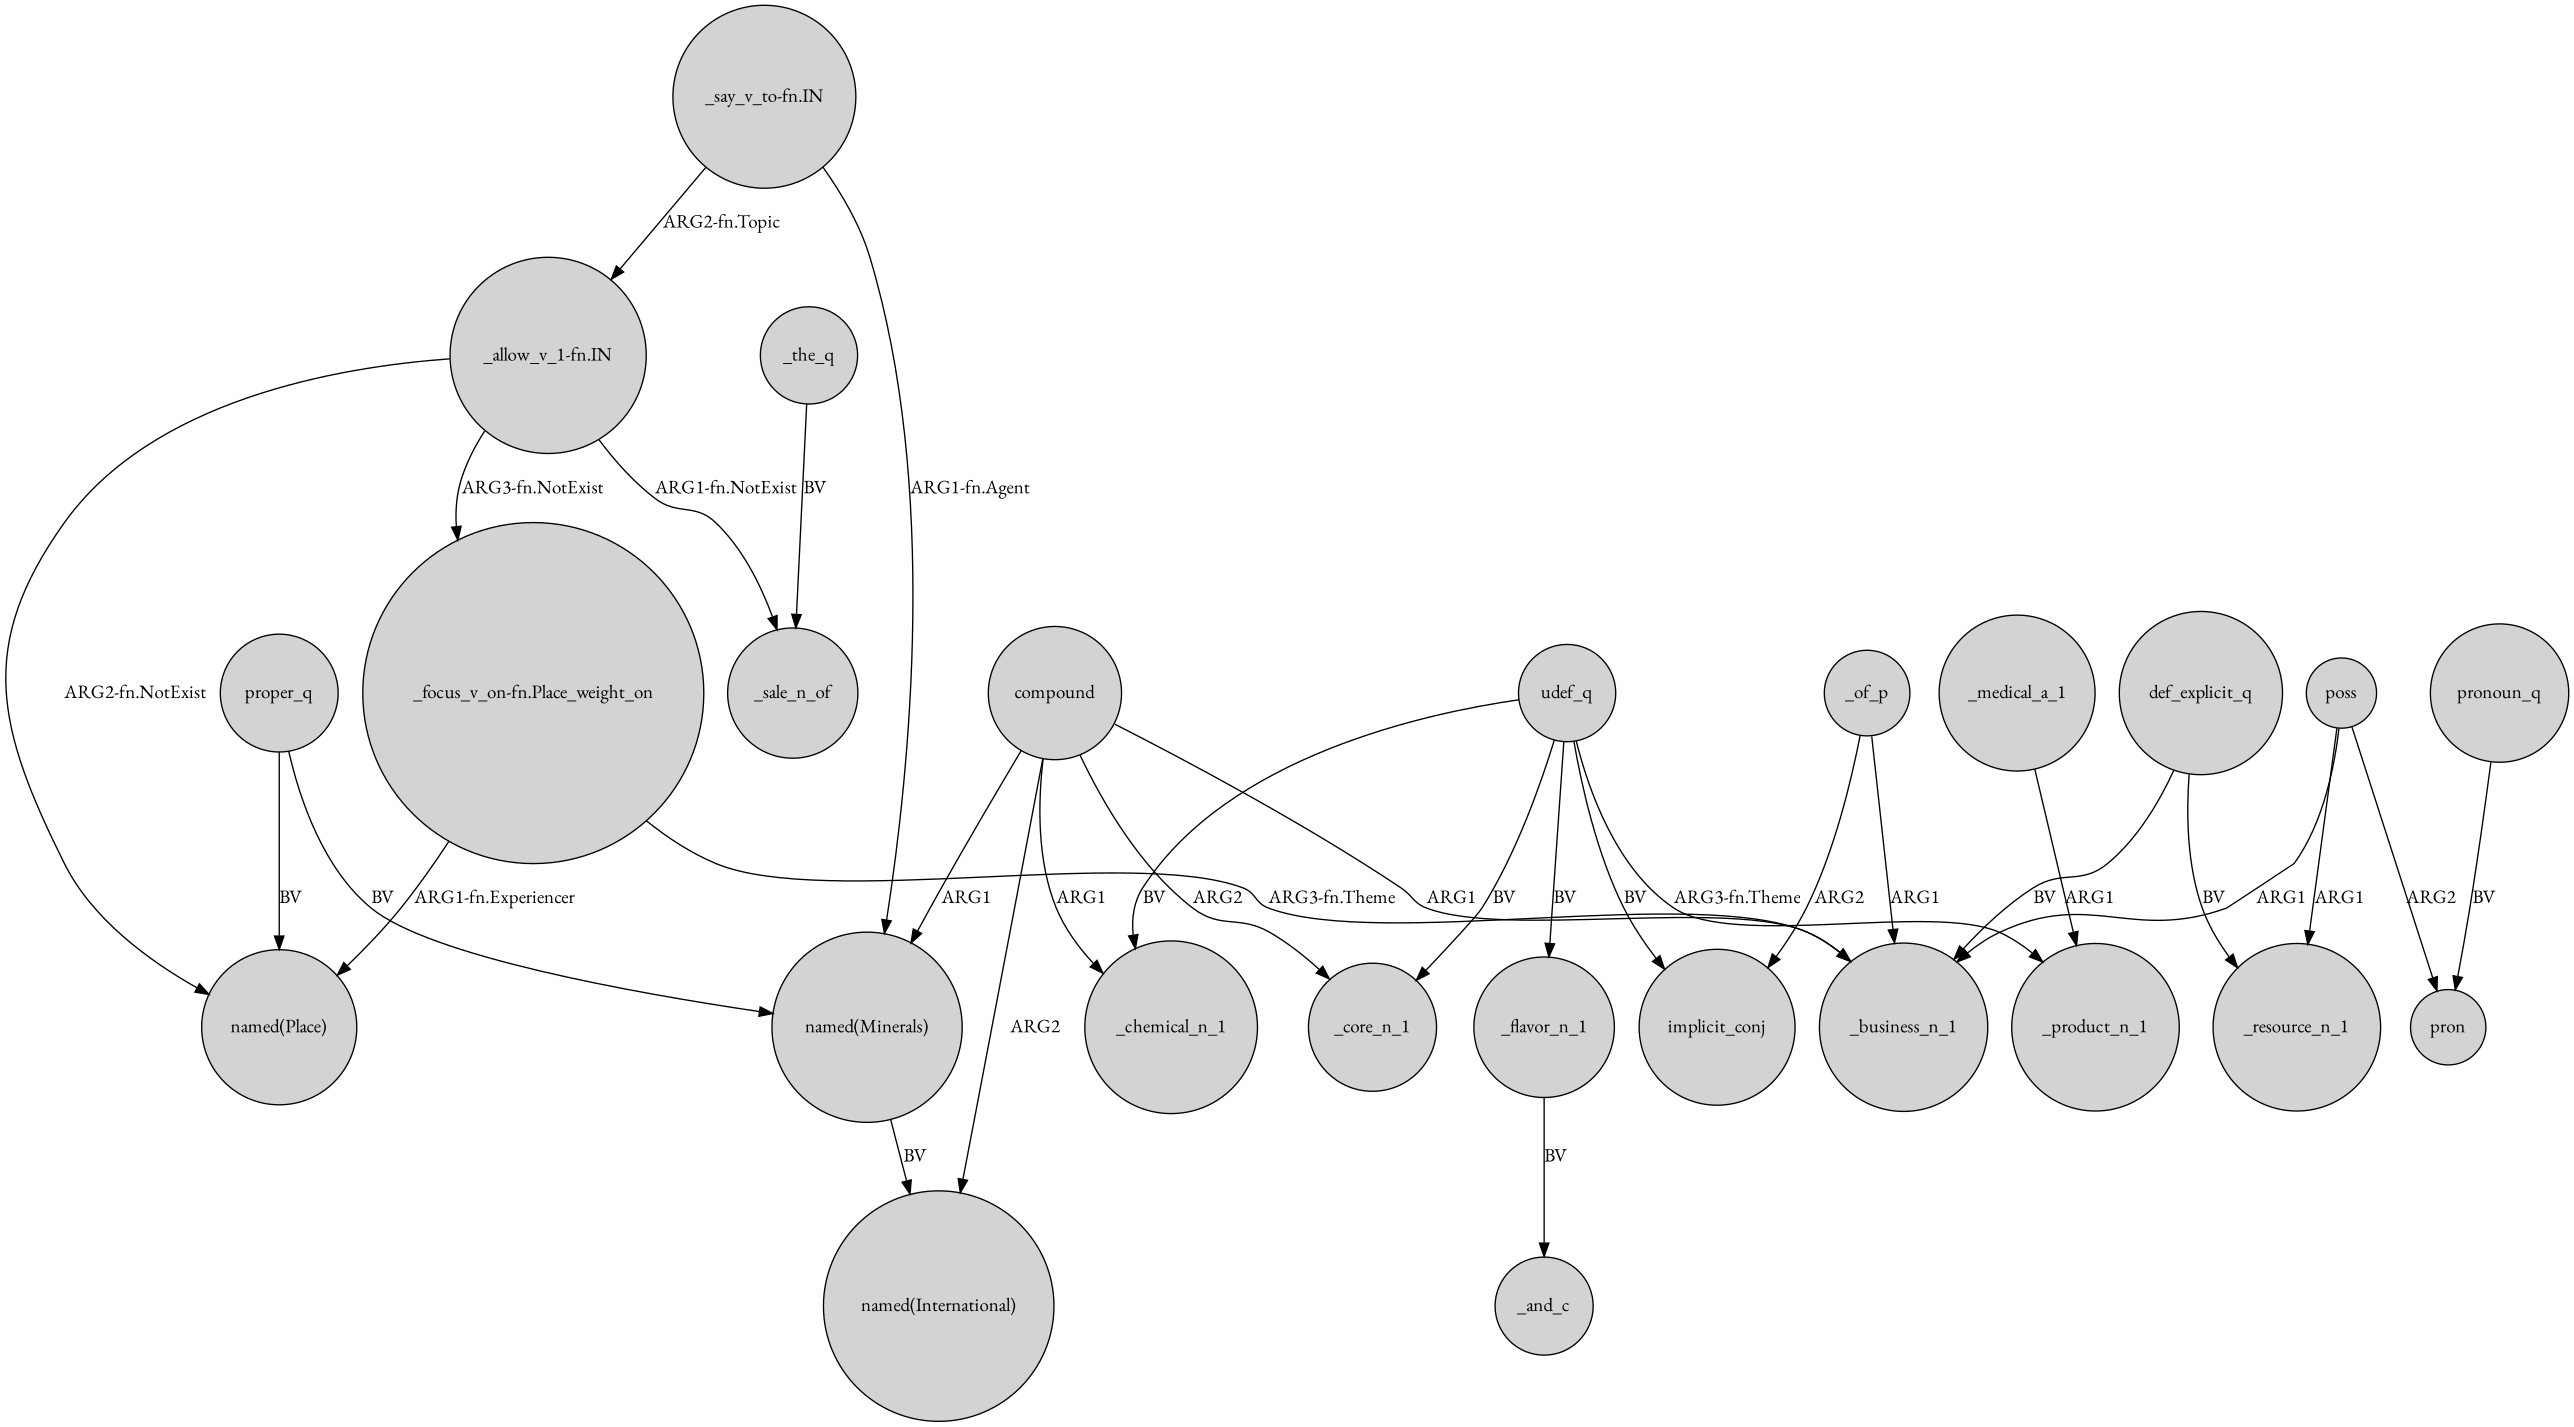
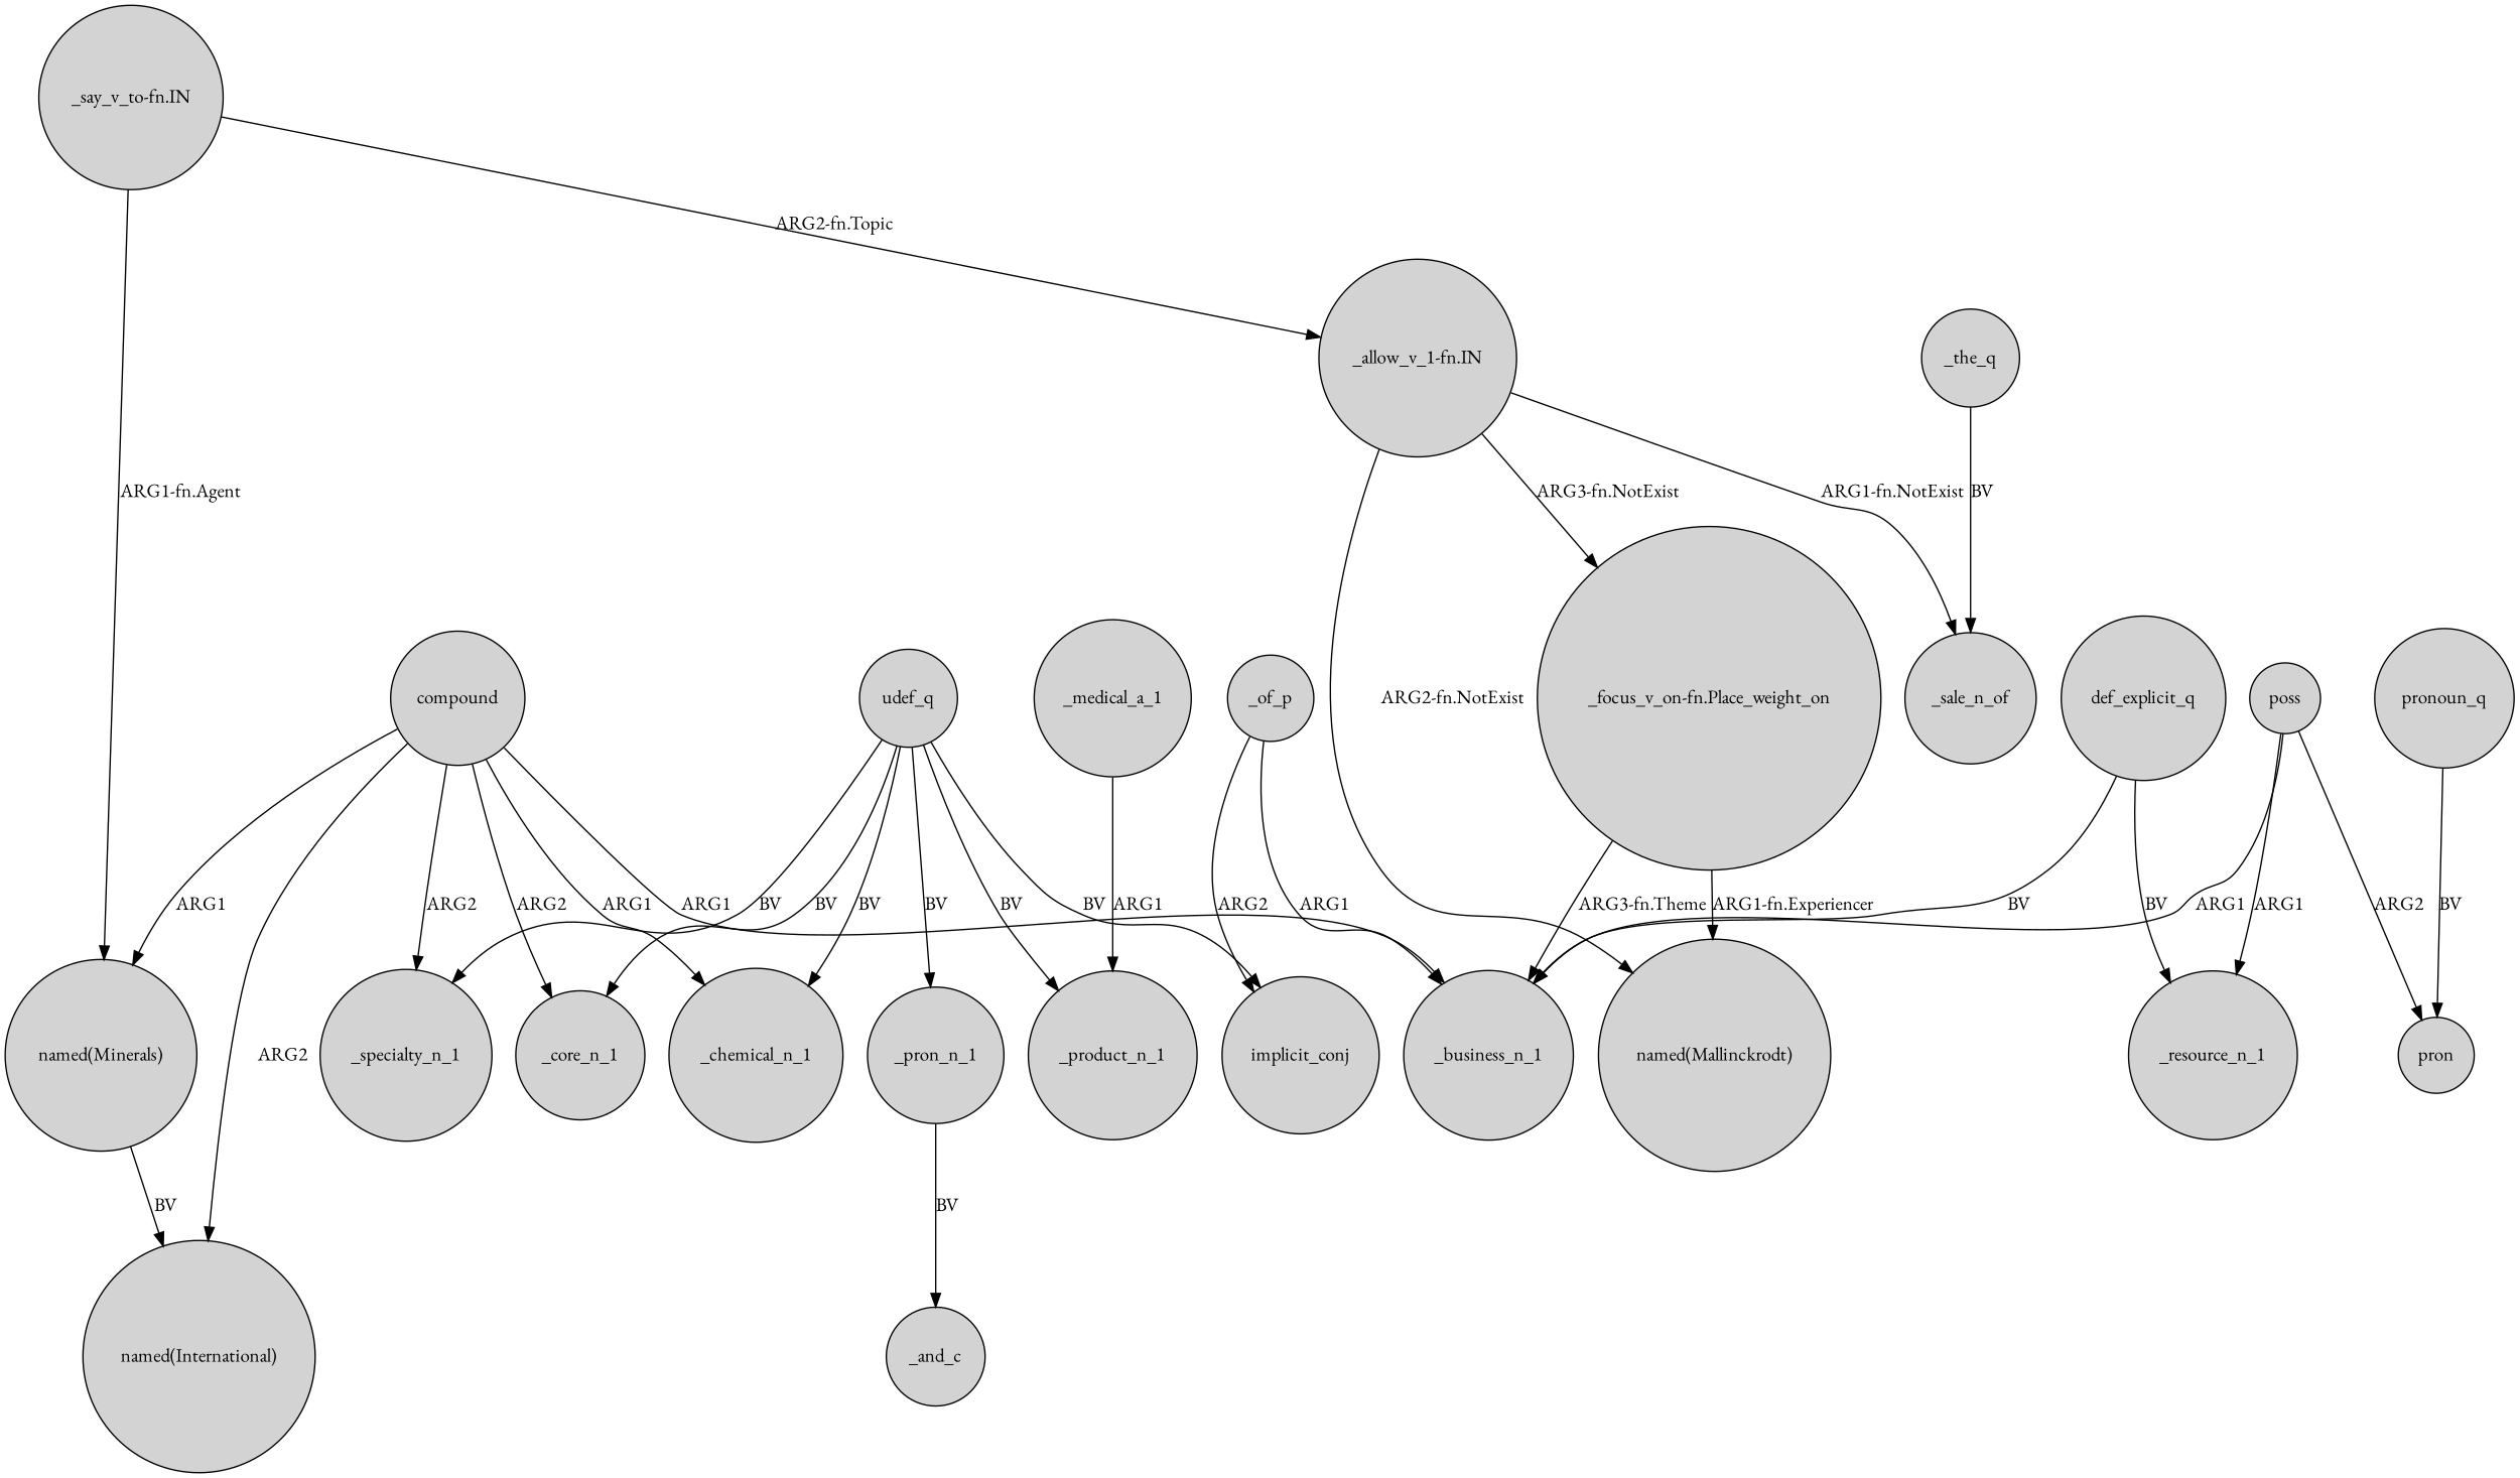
  digraph {
    fontname="EB Garamond"
    node [fontname="EB Garamond" shape=circle style=filled]
    edge [fontname="EB Garamond"]
    "_say_v_to-fn.IN"
    "named(Minerals)"
    "_allow_v_1-fn.IN"
    "named(International)"
    _sale_n_of
    "_focus_v_on-fn.Place_weight_on"
-   "named(Mallinckrodt)" [label="named(Place)"]
+   "named(Mallinckrodt)"
    udef_q
-   _flavor_n_1
+   _specialty_n_1
+   _flavor_n_1 [label=_pron_n_1]
    _core_n_1
    implicit_conj
    _chemical_n_1
    _product_n_1
    _and_c
    _business_n_1
    poss
    pron
    _resource_n_1
    compound
    _of_p
    def_explicit_q
-   proper_q
    pronoun_q
    _the_q
    _medical_a_1
    "_say_v_to-fn.IN" -> "named(Minerals)" [label="ARG1-fn.Agent"]
    "_say_v_to-fn.IN" -> "_allow_v_1-fn.IN" [label="ARG2-fn.Topic"]
    "named(Minerals)" -> "named(International)" [label=BV]
    "_allow_v_1-fn.IN" -> _sale_n_of [label="ARG1-fn.NotExist"]
    "_allow_v_1-fn.IN" -> "_focus_v_on-fn.Place_weight_on" [label="ARG3-fn.NotExist"]
    "_allow_v_1-fn.IN" -> "named(Mallinckrodt)" [label="ARG2-fn.NotExist"]
    "_focus_v_on-fn.Place_weight_on" -> "named(Mallinckrodt)" [label="ARG1-fn.Experiencer"]
    "_focus_v_on-fn.Place_weight_on" -> _business_n_1 [label="ARG3-fn.Theme"]
+   udef_q -> _specialty_n_1 [label=BV]
    udef_q -> _flavor_n_1 [label=BV]
    udef_q -> _core_n_1 [label=BV]
    udef_q -> implicit_conj [label=BV]
    udef_q -> _chemical_n_1 [label=BV]
-   udef_q -> _product_n_1 [label="ARG3-fn.Theme"]
+   udef_q -> _product_n_1 [label=BV]
    _flavor_n_1 -> _and_c [label=BV]
    poss -> _business_n_1 [label=ARG1]
    poss -> pron [label=ARG2]
    poss -> _resource_n_1 [label=ARG1]
    compound -> "named(Minerals)" [label=ARG1]
    compound -> "named(International)" [label=ARG2]
+   compound -> _specialty_n_1 [label=ARG2]
    compound -> _core_n_1 [label=ARG2]
    compound -> _chemical_n_1 [label=ARG1]
    compound -> _business_n_1 [label=ARG1]
    _of_p -> implicit_conj [label=ARG2]
    _of_p -> _business_n_1 [label=ARG1]
    def_explicit_q -> _business_n_1 [label=BV]
    def_explicit_q -> _resource_n_1 [label=BV]
-   proper_q -> "named(Minerals)" [label=BV]
-   proper_q -> "named(Mallinckrodt)" [label=BV]
    pronoun_q -> pron [label=BV]
    _the_q -> _sale_n_of [label=BV]
    _medical_a_1 -> _product_n_1 [label=ARG1]
  }
